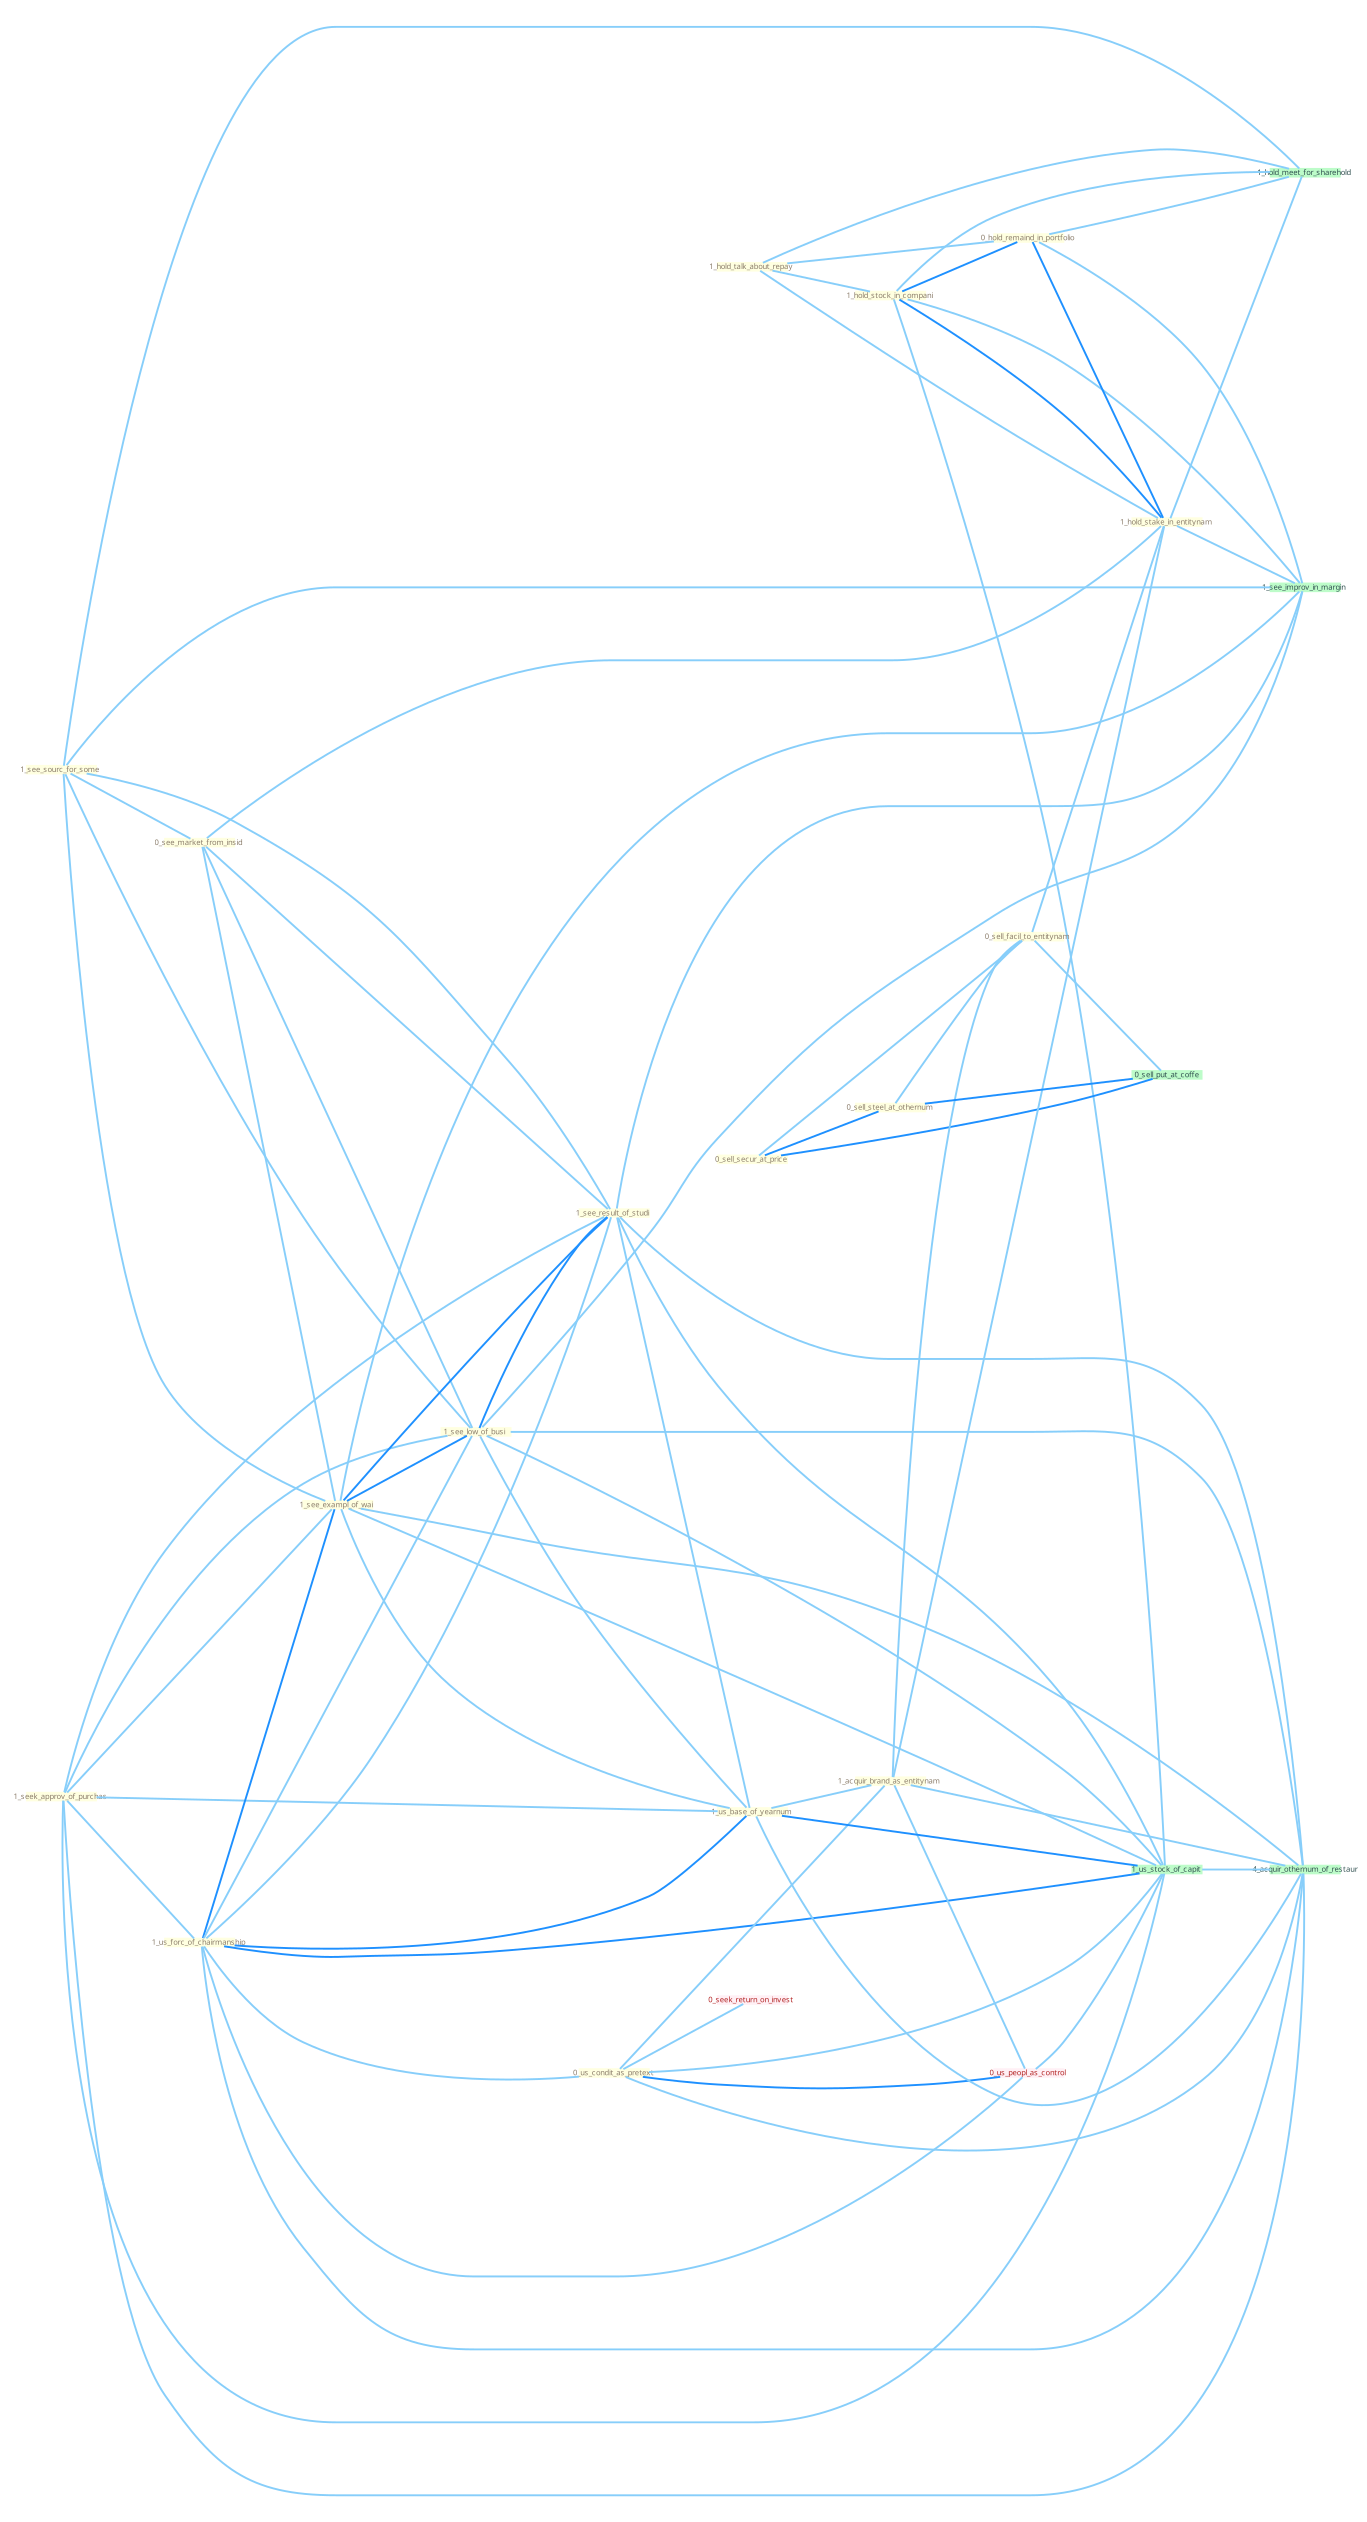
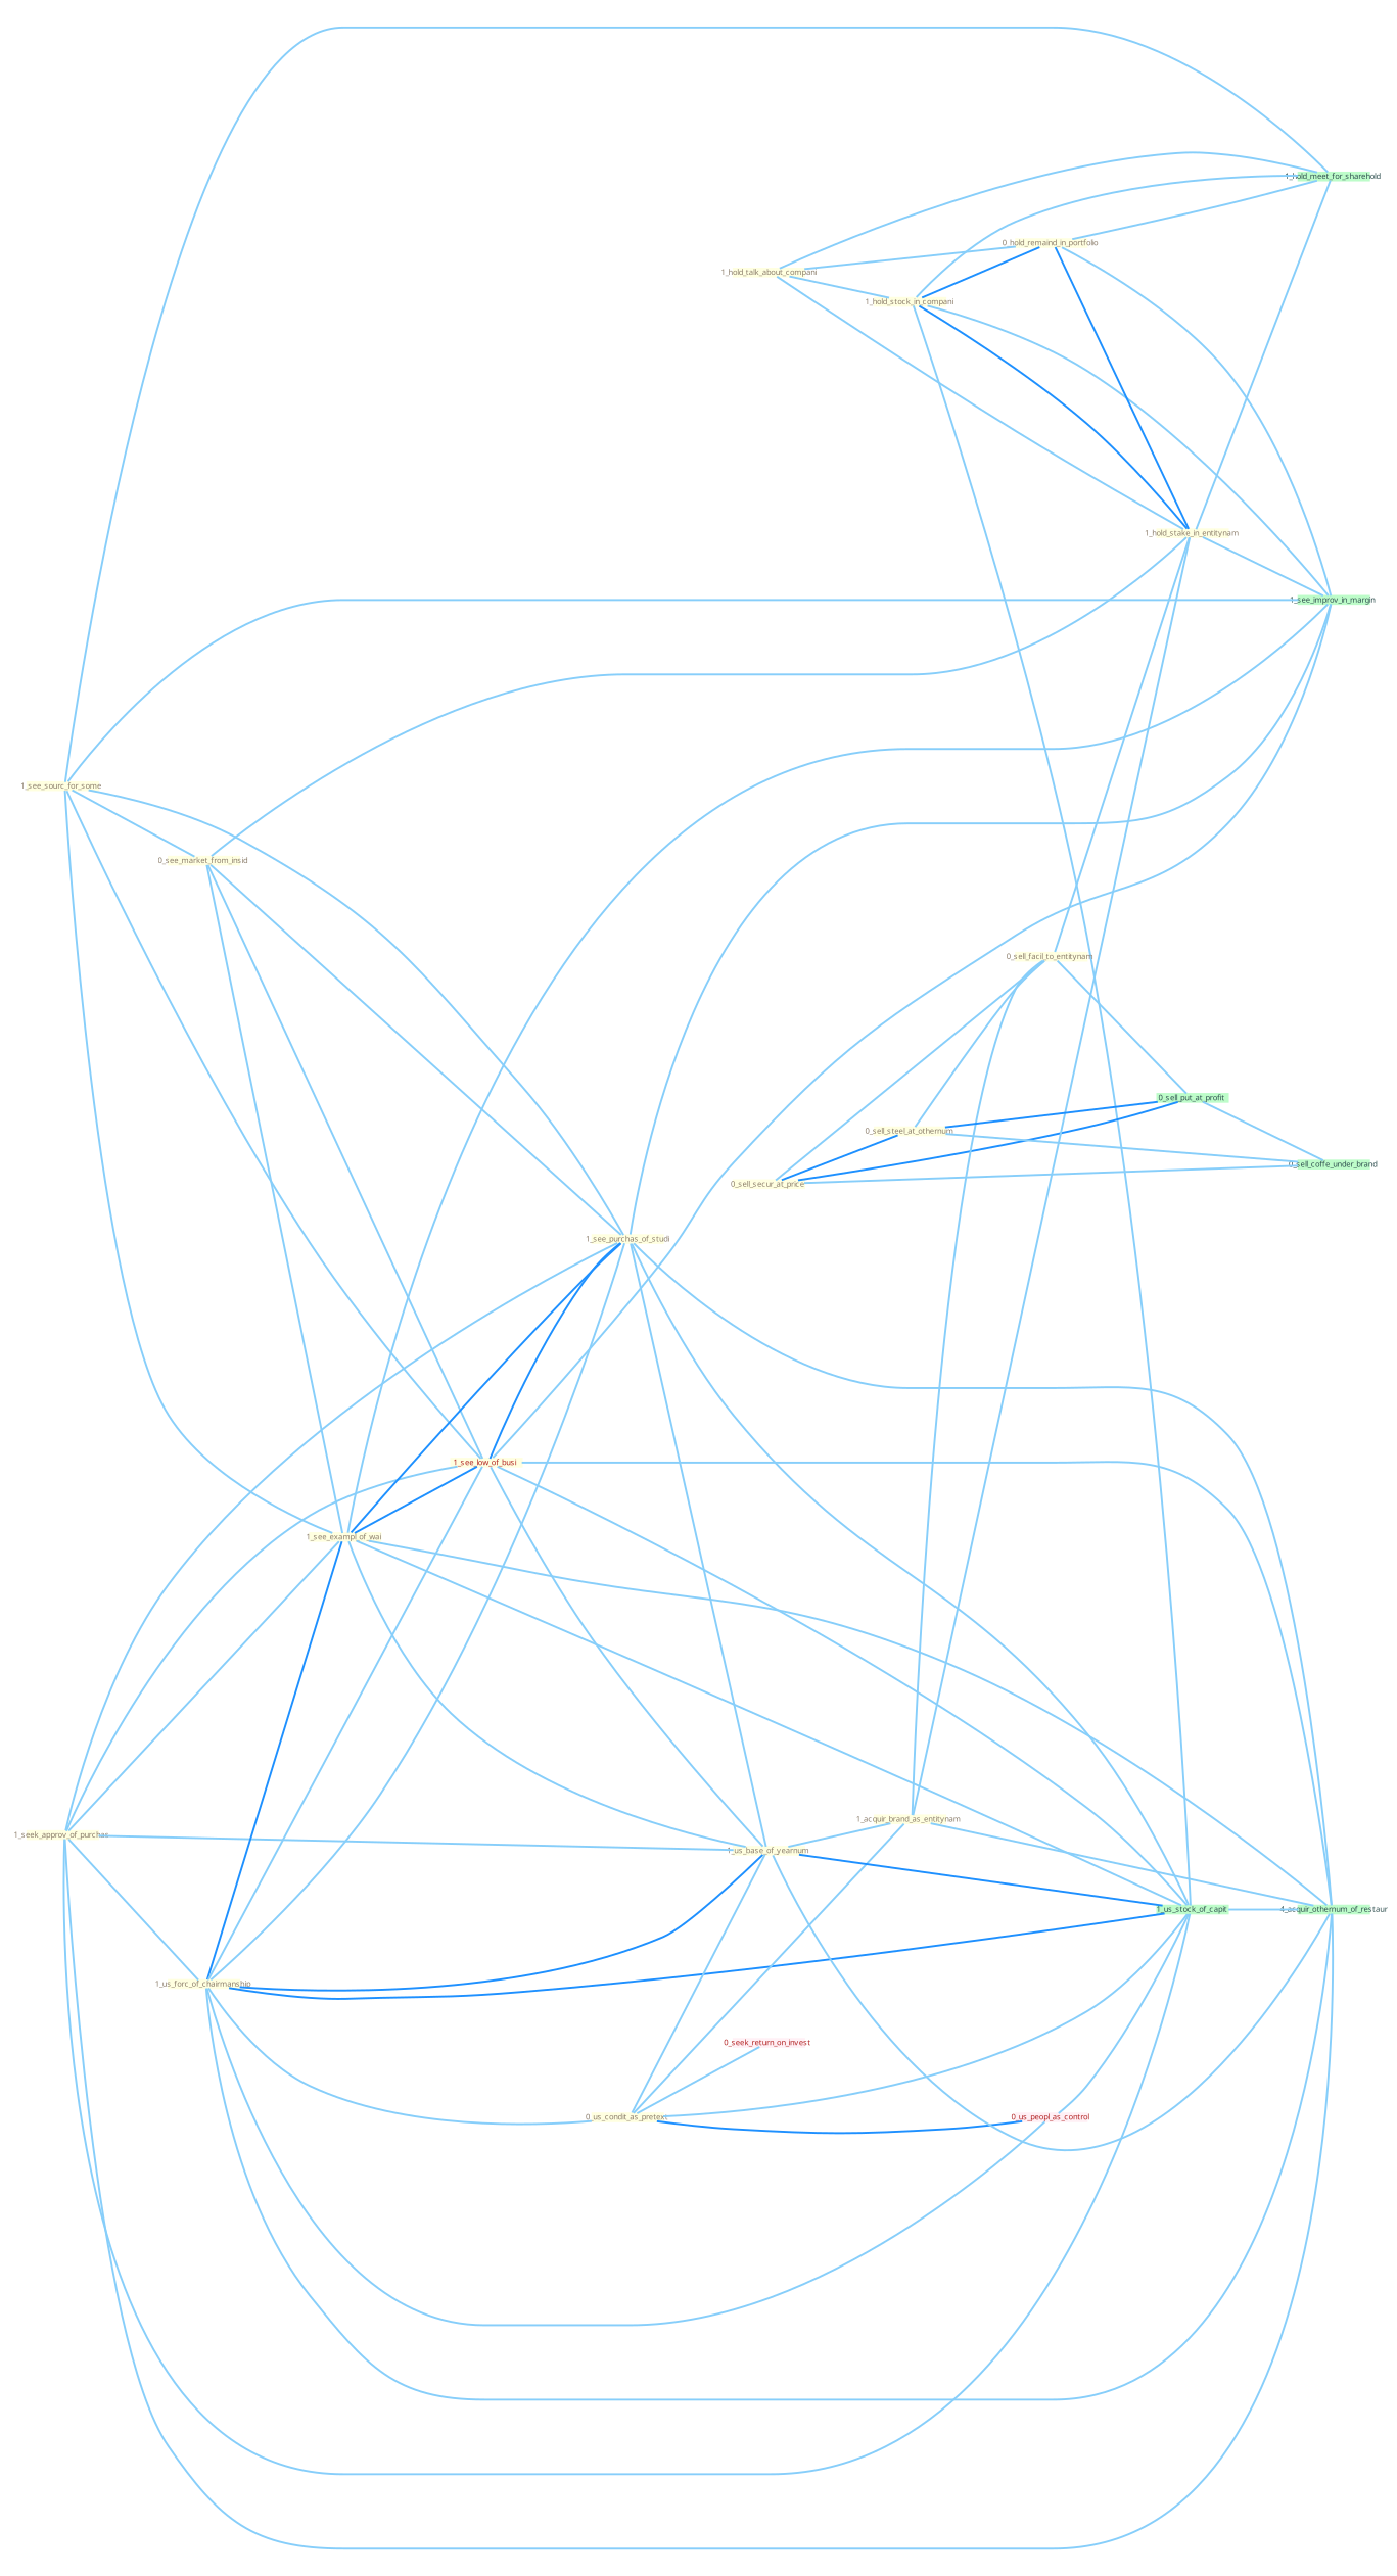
  graph {
    fontname="Noto Sans"
    rankdir=LR
    node [color="#ffffe0" fixedsize=true fontcolor="#8b7d6b" fontname="Noto Sans" fontsize=4 shape=polygon style=filled]
    edge [color="#87cefa" fontname="Noto Sans" w=1]
    "1_see_sourc_for_some " [height=.06 width=.5]
    "0_see_market_from_insid " [height=.06 width=.5]
    "1_seek_approv_of_purchas " [height=.06 width=.5]
-   "1_hold_talk_about_repay " [height=.06 width=.5]
+   "1_hold_talk_about_repay " [height=.06 width=.5 label="1_hold_talk_about_compani"]
    "1_hold_stock_in_compani " [height=.06 width=.5]
    "1_us_forc_of_chairmanship " [height=.06 width=.5]
    "1_see_exampl_of_wai " [height=.06 width=.5]
    "0_us_condit_as_pretext " [height=.06 width=.5]
    "0_sell_secur_at_price " [height=.06 width=.5]
    "1_acquir_brand_as_entitynam " [height=.06 width=.5]
-   "1_see_low_of_busi " [height=.06 width=.5]
+   "1_see_low_of_busi " [fontcolor="#b22222" height=.06 width=.5]
    "0_sell_steel_at_othernum " [height=.06 width=.5]
-   "1_see_result_of_studi " [height=.06 width=.5]
+   "1_see_result_of_studi " [height=.06 width=.5 label="1_see_purchas_of_studi"]
    "1_us_base_of_yearnum " [height=.06 width=.5]
    "0_sell_facil_to_entitynam " [height=.06 width=.5]
    "0_hold_remaind_in_portfolio " [height=.06 width=.5]
    "1_hold_stake_in_entitynam " [height=.06 width=.5]
    "0_us_peopl_as_control " [color="#fff0f5" fontcolor="#b22222" height=.06 width=.5]
    "0_seek_return_on_invest " [color="#fff0f5" fontcolor="#b22222" height=.06 width=.5]
    "1_see_improv_in_margin " [color="#BDFCC9" fontcolor="#2f4f4f" height=.06 width=.5]
    "1_hold_meet_for_sharehold " [color="#BDFCC9" fontcolor="#2f4f4f" height=.06 width=.5]
    "1_us_stock_of_capit " [color="#BDFCC9" fontcolor="#2f4f4f" height=.06 width=.5]
    n23 [color="#BDFCC9" fontcolor="#2f4f4f" height=.06 label="4_acquir_othernum_of_restaur" width=.5]
-   "0_sell_put_at_profit " [color="#BDFCC9" fontcolor="#2f4f4f" height=.06 width=.5 label="0_sell_put_at_coffe"]
+   "0_sell_put_at_profit " [color="#BDFCC9" fontcolor="#2f4f4f" height=.06 width=.5]
+   "0_sell_coffe_under_brand " [color="#BDFCC9" fontcolor="#2f4f4f" height=.06 width=.5]
    subgraph sub_1 {
      "1_see_sourc_for_some "
      "0_see_market_from_insid "
      "1_seek_approv_of_purchas "
      "1_hold_talk_about_repay "
      "1_hold_stock_in_compani "
      "1_us_forc_of_chairmanship "
      "1_see_exampl_of_wai "
      "0_us_condit_as_pretext "
      "0_sell_secur_at_price "
      "1_acquir_brand_as_entitynam "
      "1_see_low_of_busi "
      "0_sell_steel_at_othernum "
      "1_see_result_of_studi "
      "1_us_base_of_yearnum "
      "0_sell_facil_to_entitynam "
      "0_hold_remaind_in_portfolio "
      "1_hold_stake_in_entitynam "
    }
    subgraph sub_2 {
      "0_us_peopl_as_control "
      "0_seek_return_on_invest "
    }
    "1_see_sourc_for_some " -- "0_see_market_from_insid "
    "1_see_sourc_for_some " -- "1_see_exampl_of_wai "
    "1_see_sourc_for_some " -- "1_see_low_of_busi "
    "1_see_sourc_for_some " -- "1_see_result_of_studi "
    "1_see_sourc_for_some " -- "1_see_improv_in_margin "
    "1_see_sourc_for_some " -- "1_hold_meet_for_sharehold "
    "0_see_market_from_insid " -- "1_see_exampl_of_wai "
    "0_see_market_from_insid " -- "1_see_low_of_busi "
    "0_see_market_from_insid " -- "1_see_result_of_studi "
    "0_see_market_from_insid " -- "1_hold_stake_in_entitynam "
    "1_seek_approv_of_purchas " -- "1_us_forc_of_chairmanship "
    "1_seek_approv_of_purchas " -- "1_see_exampl_of_wai "
    "1_seek_approv_of_purchas " -- "1_see_low_of_busi "
    "1_seek_approv_of_purchas " -- "1_see_result_of_studi "
    "1_seek_approv_of_purchas " -- "1_us_base_of_yearnum "
    "1_seek_approv_of_purchas " -- "1_us_stock_of_capit "
    "1_seek_approv_of_purchas " -- n23
    "1_hold_talk_about_repay " -- "1_hold_stock_in_compani "
    "1_hold_talk_about_repay " -- "0_hold_remaind_in_portfolio "
    "1_hold_talk_about_repay " -- "1_hold_stake_in_entitynam "
    "1_hold_talk_about_repay " -- "1_hold_meet_for_sharehold "
    "1_hold_stock_in_compani " -- "0_hold_remaind_in_portfolio " [color="#1e90ff" w=2]
    "1_hold_stock_in_compani " -- "1_hold_stake_in_entitynam " [color="#1e90ff" w=2]
    "1_hold_stock_in_compani " -- "1_see_improv_in_margin "
    "1_hold_stock_in_compani " -- "1_hold_meet_for_sharehold "
    "1_hold_stock_in_compani " -- "1_us_stock_of_capit "
    "1_us_forc_of_chairmanship " -- "1_see_exampl_of_wai " [color="#1e90ff"]
    "1_us_forc_of_chairmanship " -- "0_us_condit_as_pretext "
    "1_us_forc_of_chairmanship " -- "1_see_low_of_busi "
    "1_us_forc_of_chairmanship " -- "1_see_result_of_studi "
    "1_us_forc_of_chairmanship " -- "1_us_base_of_yearnum " [color="#1e90ff" w=2]
    "1_us_forc_of_chairmanship " -- "0_us_peopl_as_control "
    "1_us_forc_of_chairmanship " -- "1_us_stock_of_capit " [color="#1e90ff" w=2]
    "1_us_forc_of_chairmanship " -- n23
    "1_see_exampl_of_wai " -- "1_see_low_of_busi " [color="#1e90ff" w=2]
    "1_see_exampl_of_wai " -- "1_see_result_of_studi " [color="#1e90ff" w=2]
    "1_see_exampl_of_wai " -- "1_us_base_of_yearnum "
    "1_see_exampl_of_wai " -- "1_see_improv_in_margin "
    "1_see_exampl_of_wai " -- "1_us_stock_of_capit "
    "1_see_exampl_of_wai " -- n23
    "0_us_condit_as_pretext " -- "1_acquir_brand_as_entitynam "
-   "0_us_condit_as_pretext " -- n23
+   "0_us_condit_as_pretext " -- "1_us_base_of_yearnum "
    "0_us_condit_as_pretext " -- "0_us_peopl_as_control " [color="#1e90ff" w=2]
    "0_us_condit_as_pretext " -- "0_seek_return_on_invest "
    "0_us_condit_as_pretext " -- "1_us_stock_of_capit "
    "0_sell_secur_at_price " -- "0_sell_steel_at_othernum " [color="#1e90ff" w=2]
    "0_sell_secur_at_price " -- "0_sell_facil_to_entitynam "
    "0_sell_secur_at_price " -- "0_sell_put_at_profit " [color="#1e90ff" w=2]
+   "0_sell_secur_at_price " -- "0_sell_coffe_under_brand "
    "1_acquir_brand_as_entitynam " -- "0_sell_facil_to_entitynam "
    "1_acquir_brand_as_entitynam " -- "1_hold_stake_in_entitynam "
-   "1_acquir_brand_as_entitynam " -- "0_us_peopl_as_control "
    "1_acquir_brand_as_entitynam " -- n23
    "1_see_low_of_busi " -- "1_see_result_of_studi " [color="#1e90ff" w=2]
    "1_see_low_of_busi " -- "1_us_base_of_yearnum "
    "1_see_low_of_busi " -- "1_see_improv_in_margin "
    "1_see_low_of_busi " -- "1_us_stock_of_capit "
    "1_see_low_of_busi " -- n23
    "0_sell_steel_at_othernum " -- "0_sell_facil_to_entitynam "
    "0_sell_steel_at_othernum " -- "0_sell_put_at_profit " [color="#1e90ff" w=2]
+   "0_sell_steel_at_othernum " -- "0_sell_coffe_under_brand "
    "1_see_result_of_studi " -- "1_us_base_of_yearnum "
    "1_see_result_of_studi " -- "1_see_improv_in_margin "
    "1_see_result_of_studi " -- "1_us_stock_of_capit "
    "1_see_result_of_studi " -- n23
    "1_us_base_of_yearnum " -- "1_acquir_brand_as_entitynam "
    "1_us_base_of_yearnum " -- "1_us_stock_of_capit " [color="#1e90ff" w=2]
    "1_us_base_of_yearnum " -- n23
    "0_sell_facil_to_entitynam " -- "1_hold_stake_in_entitynam "
    "0_sell_facil_to_entitynam " -- "0_sell_put_at_profit "
    "0_hold_remaind_in_portfolio " -- "1_hold_stake_in_entitynam " [color="#1e90ff" w=2]
    "0_hold_remaind_in_portfolio " -- "1_see_improv_in_margin "
    "0_hold_remaind_in_portfolio " -- "1_hold_meet_for_sharehold "
    "1_hold_stake_in_entitynam " -- "1_see_improv_in_margin "
    "1_hold_stake_in_entitynam " -- "1_hold_meet_for_sharehold "
    "0_us_peopl_as_control " -- "1_us_stock_of_capit "
    "1_us_stock_of_capit " -- n23
+   "0_sell_put_at_profit " -- "0_sell_coffe_under_brand "
  }
